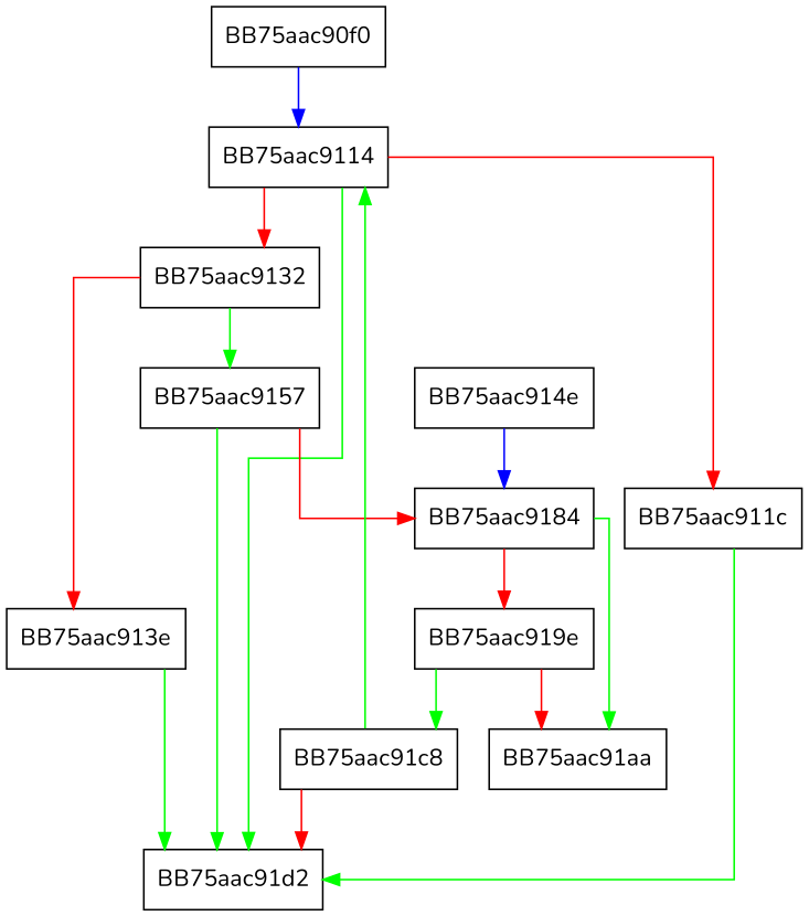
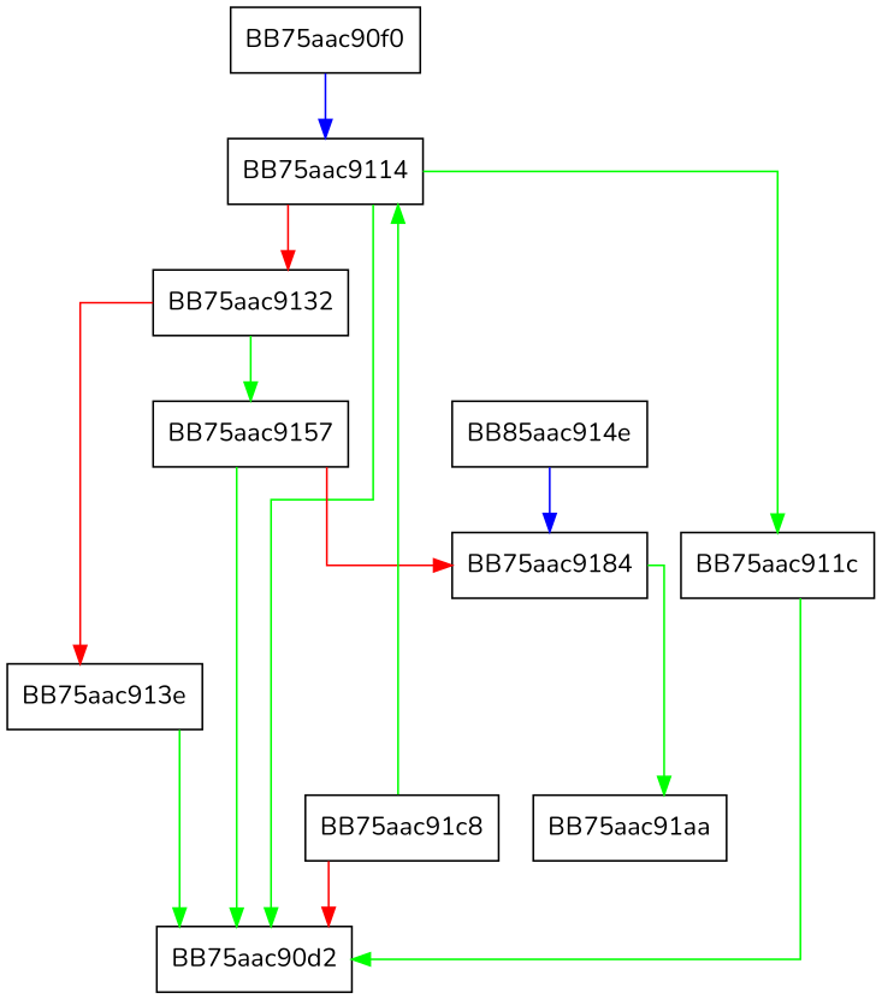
  digraph {
    fontname=Nunito
    splines=ortho
    node [fontname=Nunito shape=box]
    edge [color=green fontname=Nunito]
    BB75aac90f0
    BB75aac9114
-   BB75aac91d2
+   BB75aac91d2 [label=BB75aac90d2]
    BB75aac911c
    BB75aac9132
    BB75aac9157
    BB75aac913e
    BB75aac9184
    BB75aac91aa
-   BB75aac919e
-   BB75aac914e
+   BB75aac914e [label=BB85aac914e]
    BB75aac91c8
    BB75aac90f0 -> BB75aac9114 [color=blue]
    BB75aac9114 -> BB75aac91d2
-   BB75aac9114 -> BB75aac911c [color=red]
+   BB75aac9114 -> BB75aac911c
    BB75aac9114 -> BB75aac9132 [color=red]
    BB75aac911c -> BB75aac91d2
    BB75aac9132 -> BB75aac9157
    BB75aac9132 -> BB75aac913e [color=red]
    BB75aac9157 -> BB75aac91d2
    BB75aac9157 -> BB75aac9184 [color=red]
    BB75aac913e -> BB75aac91d2
    BB75aac9184 -> BB75aac91aa
-   BB75aac9184 -> BB75aac919e [color=red]
-   BB75aac919e -> BB75aac91aa [color=red]
-   BB75aac919e -> BB75aac91c8
    BB75aac914e -> BB75aac9184 [color=blue]
    BB75aac91c8 -> BB75aac9114
    BB75aac91c8 -> BB75aac91d2 [color=red]
  }
